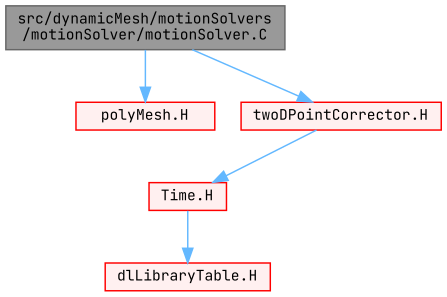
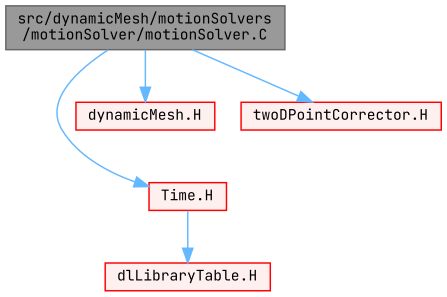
  digraph {
    fontname="JetBrains Mono"
    node [color=red fillcolor="#FFF0F0" fontname="JetBrains Mono" fontsize=10 shape=box style=filled]
    edge [color=steelblue1 fontname="JetBrains Mono" fontsize=10 labelfontname=Helvetica labelfontsize=10 style=solid]
    n1 [color=gray40 fillcolor=grey60 fontcolor=black height=0.2 label="src/dynamicMesh/motionSolvers\l/motionSolver/motionSolver.C" width=0.4]
    n2 [height=0.2 label="Time.H" width=0.4]
-   n3 [height=0.2 label="polyMesh.H" width=0.4]
+   n3 [height=0.2 label="dynamicMesh.H" width=0.4]
    n4 [height=0.2 label="twoDPointCorrector.H" width=0.4]
    n5 [height=0.2 label="dlLibraryTable.H" width=0.4]
-   n4 -> n2
+   n1 -> n2
    n1 -> n3
    n1 -> n4
    n2 -> n5
  }
